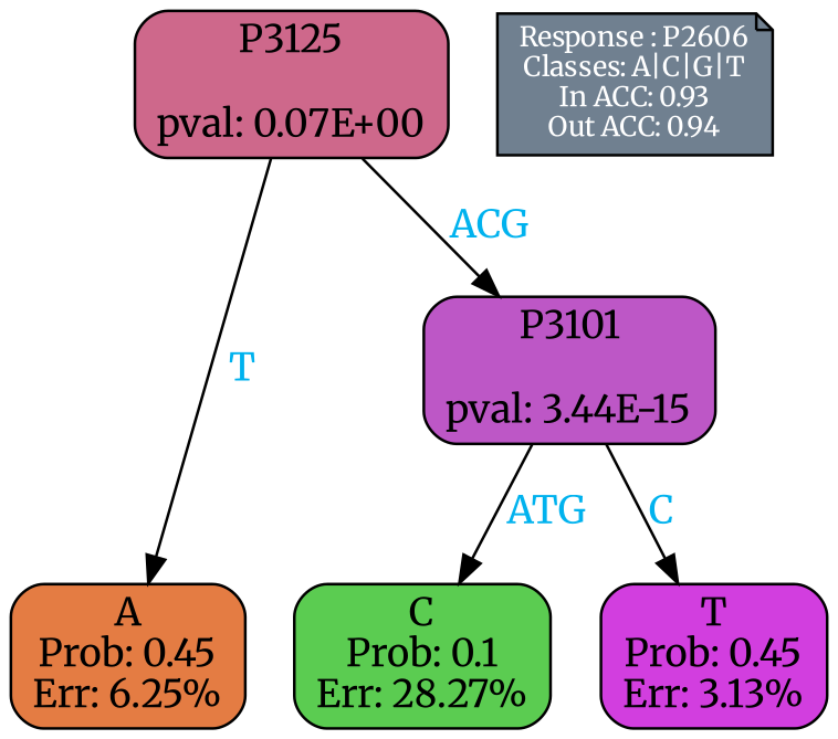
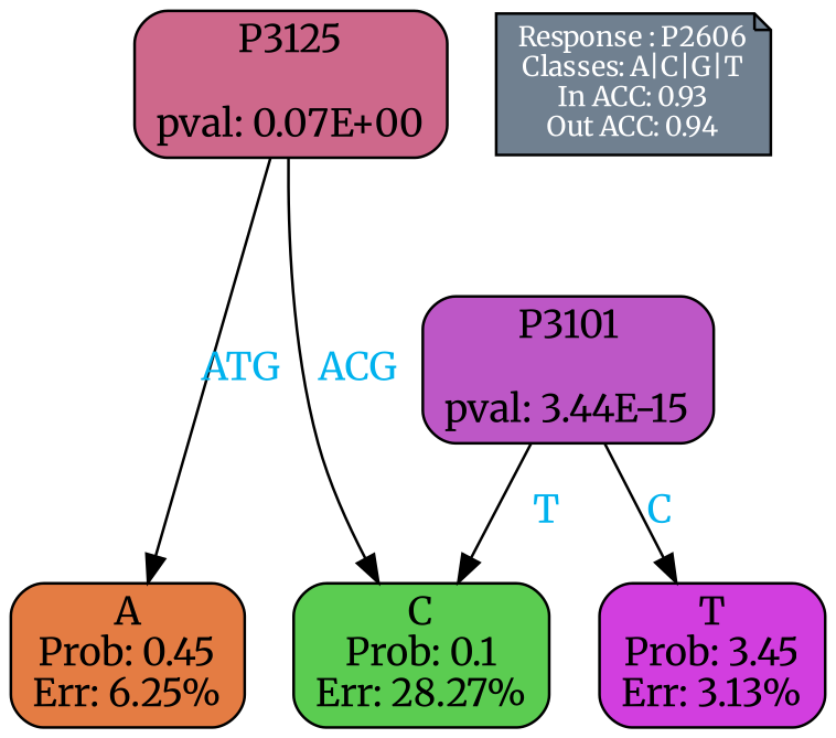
  digraph {
    fontname=Merriweather
    ranksep=equally
    splines=polylines
    node [color=black fontname=Merriweather shape=box style="filled, rounded"]
    edge [fontcolor=deepskyblue2 fontname=Merriweather]
    n1 [fillcolor="#5bcc51" label="C\nProb: 0.1\nErr: 28.27%"]
-   n2 [fillcolor="#d23edf" label="T\nProb: 0.45\nErr: 3.13%"]
+   n2 [fillcolor="#d23edf" label="T\nProb: 3.45\nErr: 3.13%"]
    n3 [fillcolor="#e47c43" label="A\nProb: 0.45\nErr: 6.25%"]
    n4 [align=left fillcolor=slategray fontcolor=white fontsize=10 label="Response : P2606\nClasses: A|C|G|T\nIn ACC: 0.93\nOut ACC: 0.94\n" shape=note style=filled]
    n5 [fillcolor="#ce688b" label="P3125\n\npval: 0.07E+00"]
    n6 [fillcolor="#bd57c6" label="P3101\n\npval: 3.44E-15"]
    subgraph sub_1 {
      rank=same
      n1
      n2
      n3
    }
    subgraph sub_2 {
      rank=same
      n4
      n5
    }
-   n5 -> n3 [label=T]
-   n5 -> n6 [label=ACG]
-   n6 -> n1 [label=ATG]
+   n5 -> n3 [label=ATG]
+   n5 -> n1 [label=ACG]
+   n6 -> n1 [label=T]
    n6 -> n2 [label=C]
  }
